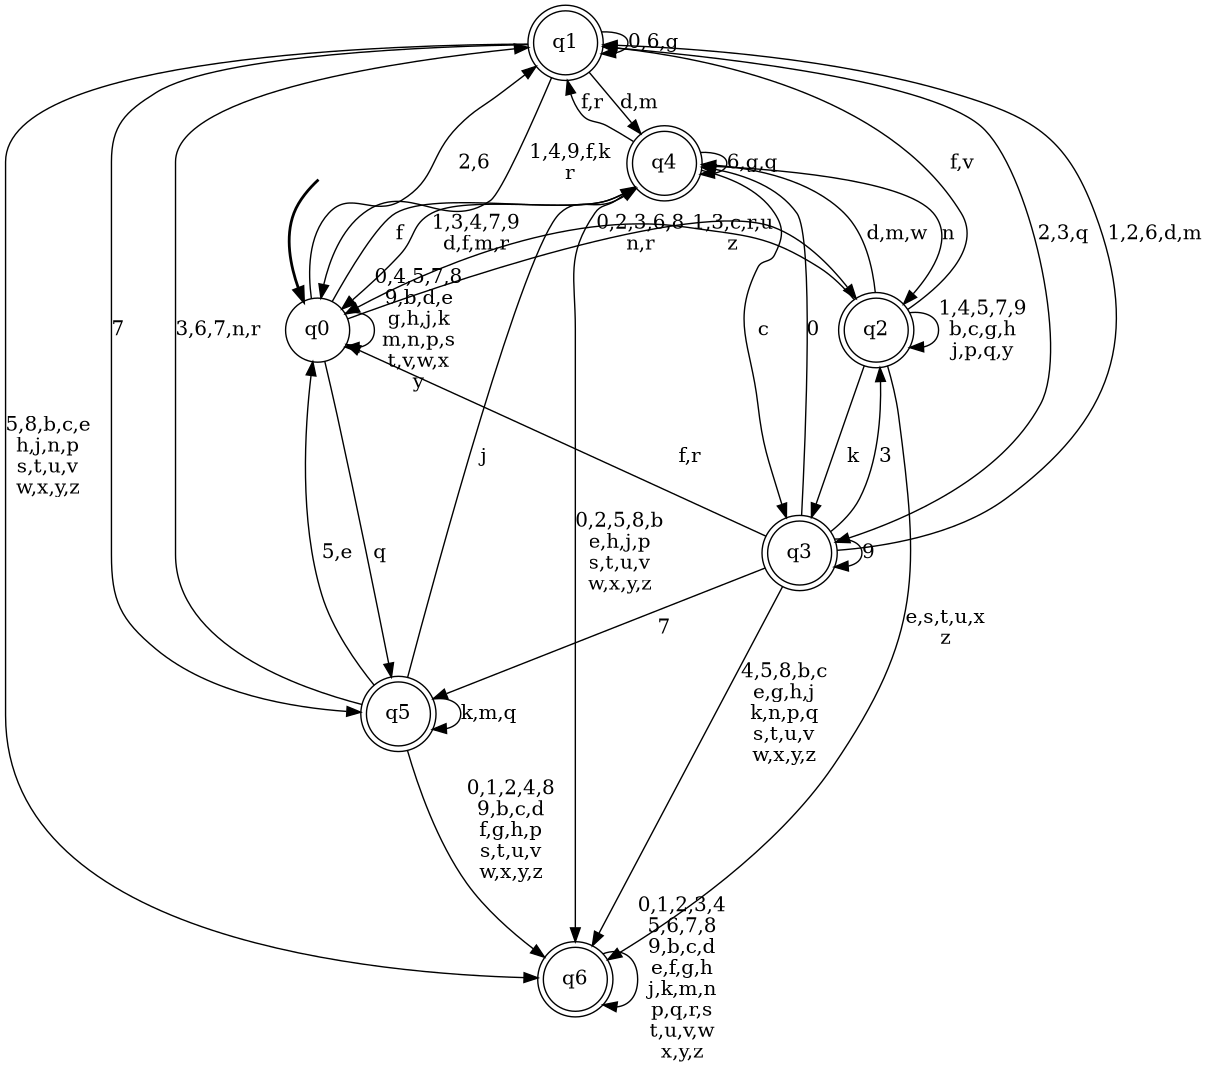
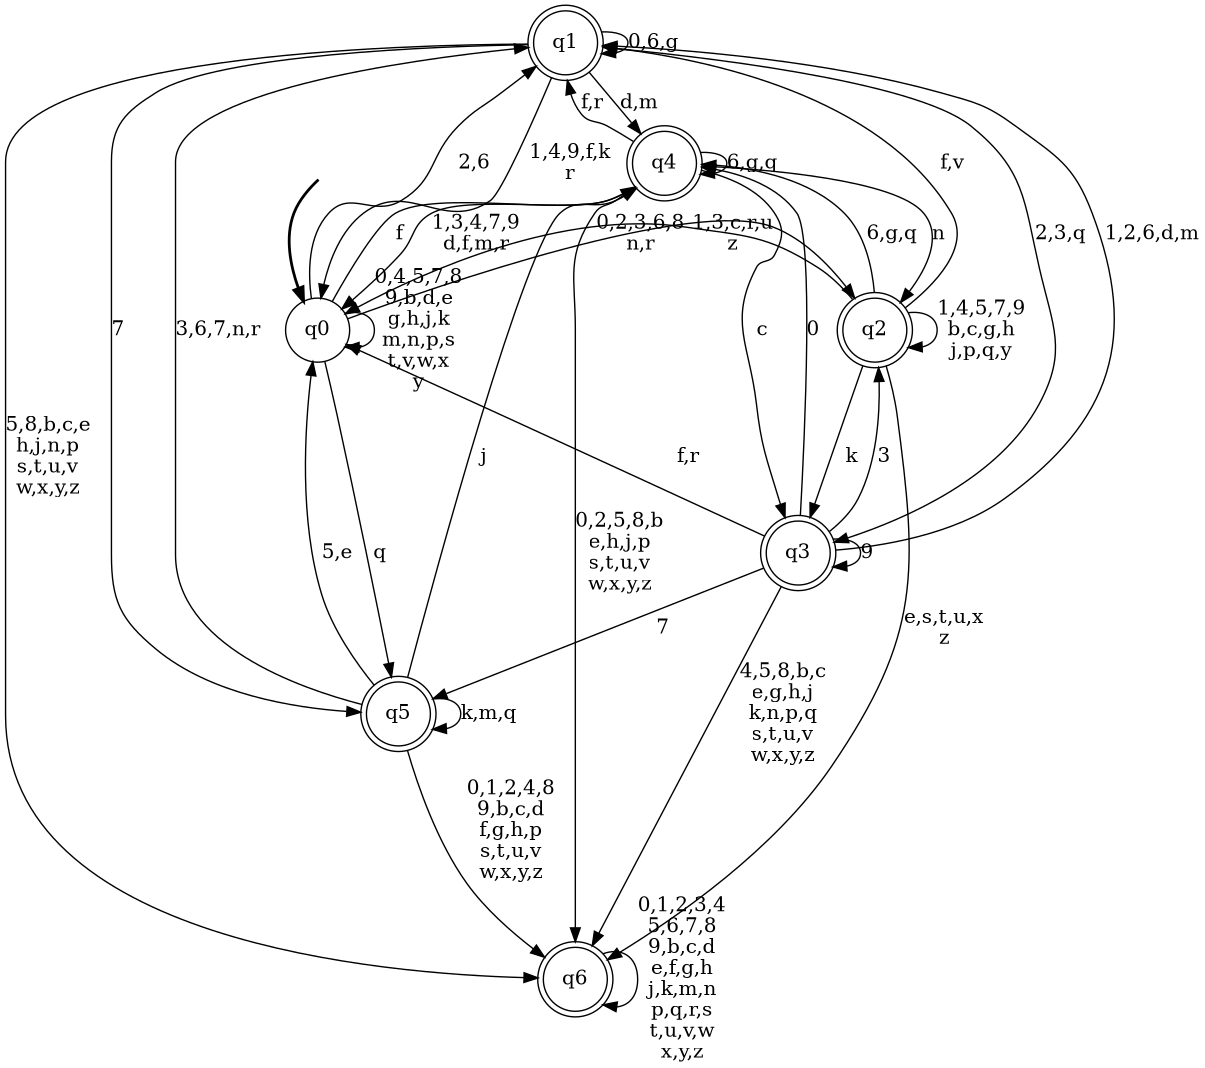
  digraph {
    rankdir=TB
    node [shape=doublecircle style="rounded,filled" color=black fillcolor=white]
    __start0 [height=0 shape=none style=invis width=0 color="" fillcolor=""]
    n2 [label=q0 shape=circle style=filled]
    n3 [label=q1]
    n4 [label=q2]
    n5 [label=q4]
    n6 [label=q5]
    n7 [label=q3]
    n8 [label=q6 style=filled]
    subgraph cluster_1 {
      nodesep=0.15
      ranksep=0.15
      style=invis
      __start0
      n2
    }
    __start0 -> n2 [penwidth=2]
    n2 -> n2 [label="0,4,5,7,8\n9,b,d,e\ng,h,j,k\nm,n,p,s\nt,v,w,x\ny"]
    n2 -> n3 [label="2,6"]
    n2 -> n4 [label="1,3,c,r,u\nz"]
    n2 -> n5 [label=f]
    n2 -> n6 [label=q]
    n3 -> n2 [label="1,4,9,f,k\nr"]
    n3 -> n3 [label="0,6,g"]
    n3 -> n5 [label="d,m"]
    n3 -> n6 [label=7]
    n3 -> n7 [label="2,3,q"]
    n3 -> n8 [label="5,8,b,c,e\nh,j,n,p\ns,t,u,v\nw,x,y,z"]
    n4 -> n2 [label="0,2,3,6,8\nn,r"]
    n4 -> n3 [label="f,v"]
    n4 -> n4 [label="1,4,5,7,9\nb,c,g,h\nj,p,q,y"]
-   n4 -> n5 [label="d,m,w"]
+   n4 -> n5 [label="6,g,q"]
    n4 -> n7 [label=k]
    n4 -> n8 [label="e,s,t,u,x\nz"]
    n5 -> n2 [label="1,3,4,7,9\nd,f,m,r"]
    n5 -> n3 [label="f,r"]
    n5 -> n4 [label=n]
    n5 -> n5 [label="6,g,q"]
    n5 -> n7 [label=c]
    n5 -> n8 [label="0,2,5,8,b\ne,h,j,p\ns,t,u,v\nw,x,y,z"]
    n6 -> n2 [label="5,e"]
    n6 -> n3 [label="3,6,7,n,r"]
    n6 -> n5 [label=j]
    n6 -> n6 [label="k,m,q"]
    n6 -> n8 [label="0,1,2,4,8\n9,b,c,d\nf,g,h,p\ns,t,u,v\nw,x,y,z"]
    n7 -> n2 [label="f,r"]
    n7 -> n3 [label="1,2,6,d,m"]
    n7 -> n4 [label=3]
    n7 -> n5 [label=0]
    n7 -> n6 [label=7]
    n7 -> n7 [label=9]
    n7 -> n8 [label="4,5,8,b,c\ne,g,h,j\nk,n,p,q\ns,t,u,v\nw,x,y,z"]
    n8 -> n8 [label="0,1,2,3,4\n5,6,7,8\n9,b,c,d\ne,f,g,h\nj,k,m,n\np,q,r,s\nt,u,v,w\nx,y,z"]
  }
